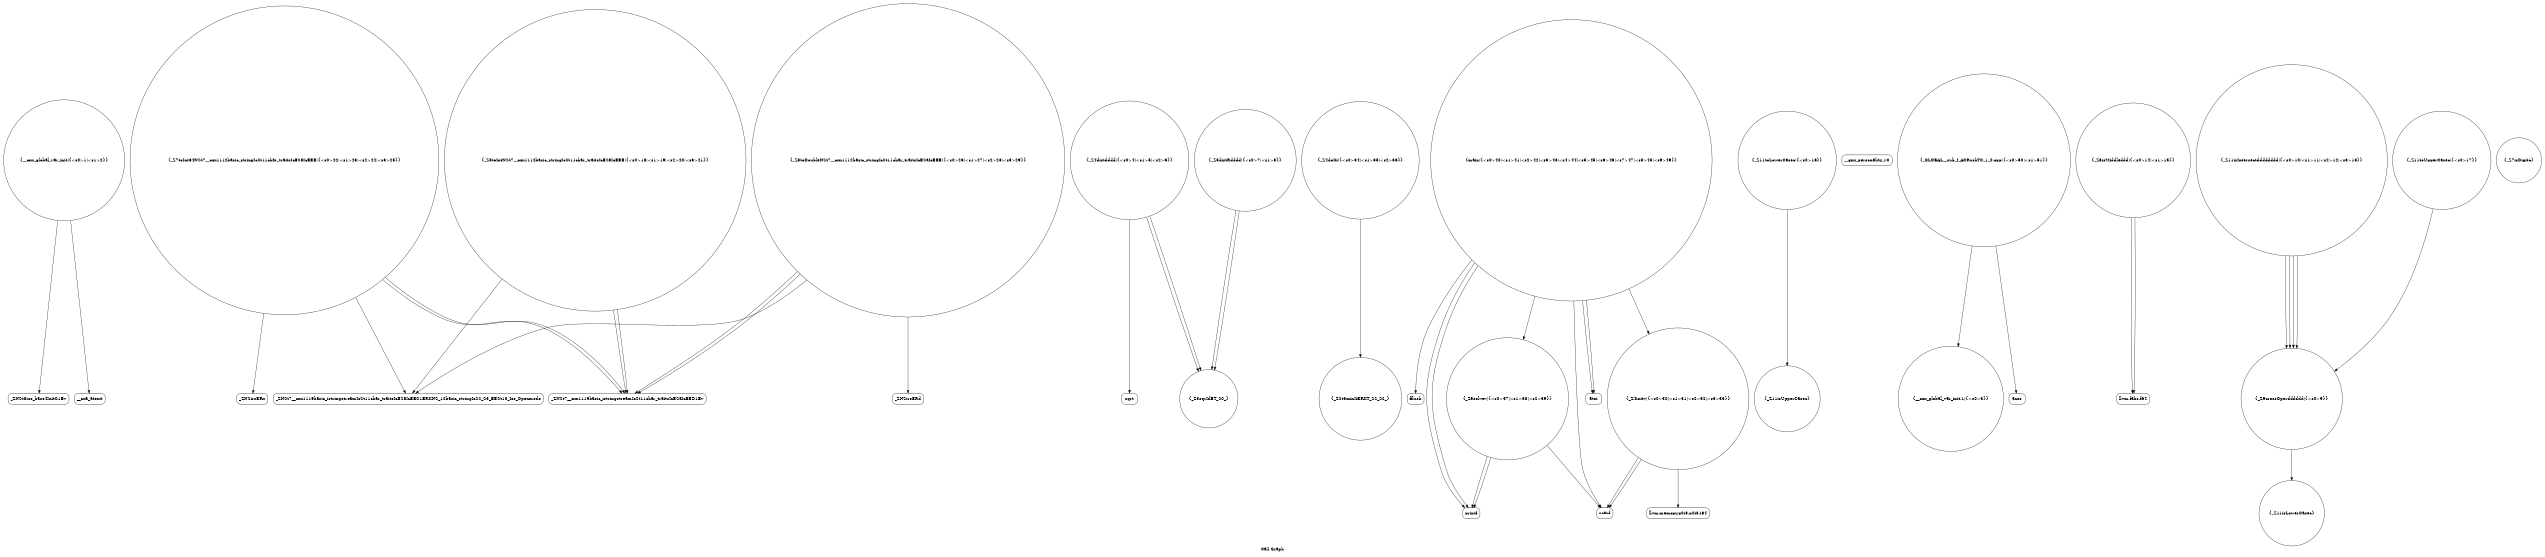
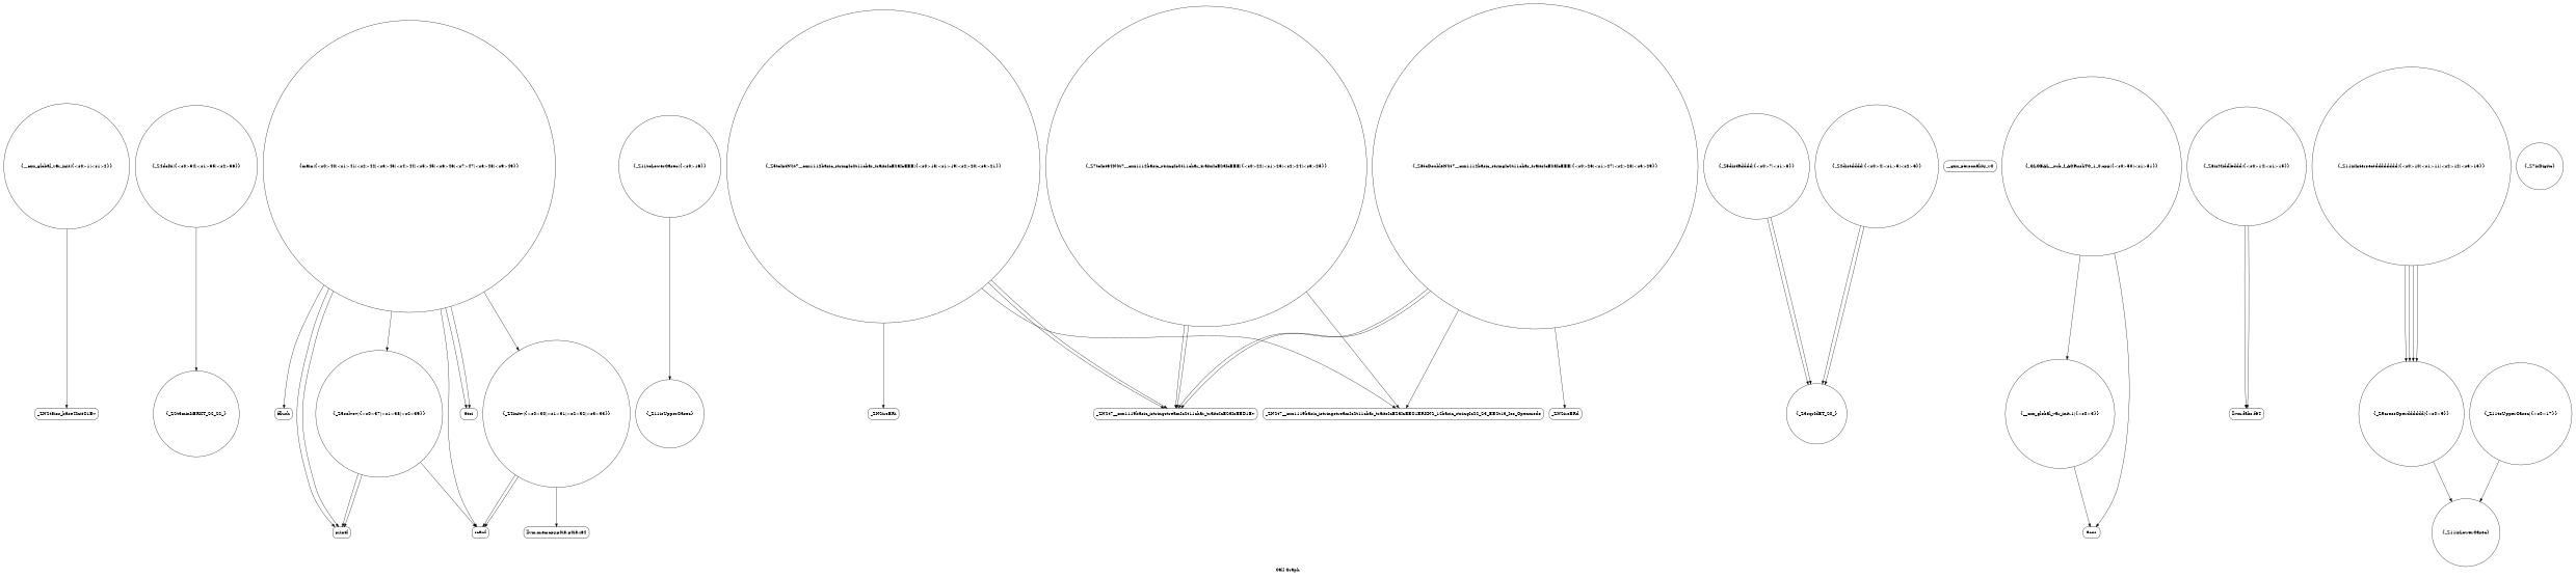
  digraph {
    label="Call Graph"
    node [shape=circle]
    edge [color=black tailport=s0]
    n1 [label="{__cxx_global_var_init|{<s0>1|<s1>2}}"]
    n2 [label="{_ZNSt8ios_base4InitC1Ev}" shape=Mrecord]
-   n3 [label="{__cxa_atexit}" shape=Mrecord]
-   n4 [label="{_ZNSirsERx}" shape=Mrecord]
-   n5 [label="{sqrt}" shape=Mrecord]
    n6 [label="{_Z4doIti|{<s0>34|<s1>35|<s2>36}}"]
    n7 [label="{_ZSt3minIiERKT_S2_S2_}"]
    n8 [label="{llvm.memcpy.p0i8.p0i8.i64}" shape=Mrecord]
    n9 [label="{_Z11isUpperCasec}"]
    n10 [label="{fflush}" shape=Mrecord]
    n11 [label="{_ZNSt7__cxx1119basic_istringstreamIcSt11char_traitsIcESaIcEEC1ERKNS_12basic_stringIcS2_S3_EESt13_Ios_Openmode}" shape=Mrecord]
    n12 [label="{_ZNSirsERd}" shape=Mrecord]
    n13 [label="{_Z5distRdddd|{<s0>7|<s1>8}}"]
    n14 [label="{_Z3sqrIdET_S0_}"]
    n15 [label="{_Z5solvev|{<s0>37|<s1>38|<s2>39}}"]
    n16 [label="{printf}" shape=Mrecord]
    n17 [label="{scanf}" shape=Mrecord]
    n18 [label="{__gxx_personality_v0}" shape=Mrecord]
    n19 [label="{__cxx_global_var_init.1|{<s0>3}}"]
    n20 [label="{acos}" shape=Mrecord]
    n21 [label="{llvm.fabs.f64}" shape=Mrecord]
    n22 [label="{main|{<s0>40|<s1>41|<s2>42|<s3>43|<s4>44|<s5>45|<s6>46|<s7>47|<s8>48|<s9>49}}"]
    n23 [label="{atoi}" shape=Mrecord]
    n24 [label="{_Z4initv|{<s0>30|<s1>31|<s2>32|<s3>33}}"]
    n25 [label="{_Z11toLowerCasec|{<s0>16}}"]
    n26 [label="{_Z7toInt64NSt7__cxx1112basic_stringIcSt11char_traitsIcESaIcEEE|{<s0>22|<s1>23|<s2>24|<s3>25}}"]
    n27 [label="{_ZNSt7__cxx1119basic_istringstreamIcSt11char_traitsIcESaIcEED1Ev}" shape=Mrecord]
    n28 [label="{_Z4distdddd|{<s0>4|<s1>5|<s2>6}}"]
    n29 [label="{_Z8isMiddleddd|{<s0>14|<s1>15}}"]
    n30 [label="{_Z5toIntNSt7__cxx1112basic_stringIcSt11char_traitsIcESaIcEEE|{<s0>18|<s1>19|<s2>20|<s3>21}}"]
+   n31 [label="{_ZNSirsERi}" shape=Mrecord]
    n32 [label="{_Z8toDoubleNSt7__cxx1112basic_stringIcSt11char_traitsIcESaIcEEE|{<s0>26|<s1>27|<s2>28|<s3>29}}"]
    n33 [label="{_Z11isLowerCasec}"]
    n34 [label="{_GLOBAL__sub_I_ACRushTC_1_0.cpp|{<s0>50|<s1>51}}"]
    n35 [label="{_Z9crossOperdddddd|{<s0>9}}"]
    n36 [label="{_Z7isDigitc}"]
    n37 [label="{_Z11isIntersectdddddddd|{<s0>10|<s1>11|<s2>12|<s3>13}}"]
    n38 [label="{_Z11toUpperCasec|{<s0>17}}"]
    n1 -> n2
-   n1 -> n3 [tailport=s1]
    n6 -> n7 [tailport=s2]
    n13 -> n14
    n13 -> n14 [tailport=s1]
    n15 -> n16
    n15 -> n16 [tailport=s2]
    n15 -> n17 [tailport=s1]
+   n19 -> n20
    n22 -> n10 [tailport=s9]
    n22 -> n15 [tailport=s8]
    n22 -> n16 [tailport=s2]
    n22 -> n16 [tailport=s7]
    n22 -> n17 [tailport=s5]
    n22 -> n23
    n22 -> n23 [tailport=s1]
    n22 -> n24 [tailport=s6]
    n24 -> n8 [tailport=s3]
    n24 -> n17
    n24 -> n17 [tailport=s1]
    n25 -> n9
-   n26 -> n4 [tailport=s1]
    n26 -> n11
    n26 -> n27 [tailport=s2]
    n26 -> n27 [tailport=s3]
-   n28 -> n5 [tailport=s2]
    n28 -> n14
    n28 -> n14 [tailport=s1]
    n29 -> n21
    n29 -> n21 [tailport=s1]
    n30 -> n11
    n30 -> n27 [tailport=s2]
    n30 -> n27 [tailport=s3]
+   n30 -> n31 [tailport=s1]
    n32 -> n11
    n32 -> n12 [tailport=s1]
    n32 -> n27 [tailport=s2]
    n32 -> n27 [tailport=s3]
    n34 -> n19 [tailport=s1]
    n34 -> n20
    n35 -> n33
    n37 -> n35
    n37 -> n35 [tailport=s1]
    n37 -> n35 [tailport=s2]
    n37 -> n35 [tailport=s3]
-   n38 -> n35
+   n38 -> n33
  }
